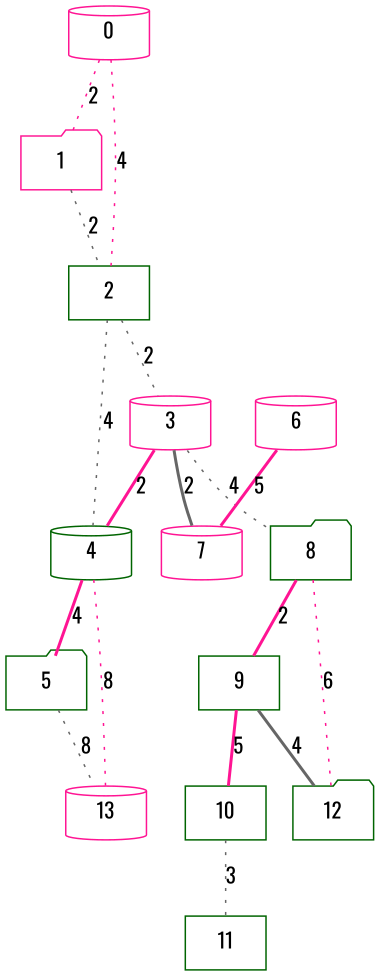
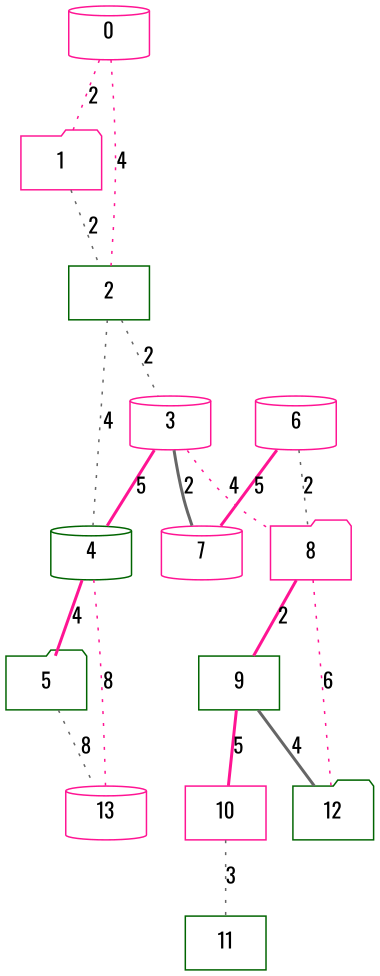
  graph {
    fontname=Oswald
    node [color=deeppink fontname=Oswald shape=cylinder weight=1]
    edge [color=deeppink fontname=Oswald style=dotted]
    1 [shape=folder]
    0
    2 [color=darkgreen shape=box]
    3
    4 [color=darkgreen]
-   8 [color=darkgreen shape=folder]
+   8 [shape=folder]
    7
    5 [color=darkgreen shape=folder]
    13 [weight=4]
    6
    9 [color=darkgreen shape=box]
    12 [color=darkgreen shape=folder]
-   10 [color=darkgreen shape=box]
+   10 [shape=box]
    11 [color=darkgreen shape=box]
    1 -- 2 [color=gray40 label=2]
    0 -- 1 [label=2]
    0 -- 2 [label=4]
    2 -- 3 [color=gray40 label=2]
    2 -- 4 [color=gray40 label=4]
-   3 -- 4 [label=2 style=bold]
-   3 -- 8 [color=gray40 label=4]
+   3 -- 4 [label=5 style=bold]
+   3 -- 8 [label=4]
    3 -- 7 [color=gray40 label=2 style=bold]
    4 -- 5 [label=4 style=bold]
    4 -- 13 [label=8]
    8 -- 9 [label=2 style=bold]
    8 -- 12 [label=6]
    5 -- 13 [color=gray40 label=8]
+   6 -- 8 [color=gray40 label=2]
    6 -- 7 [label=5 style=bold]
    9 -- 12 [color=gray40 label=4 style=bold]
    9 -- 10 [label=5 style=bold]
    10 -- 11 [color=gray40 label=3]
  }
